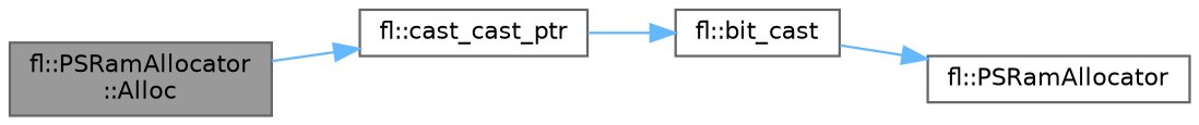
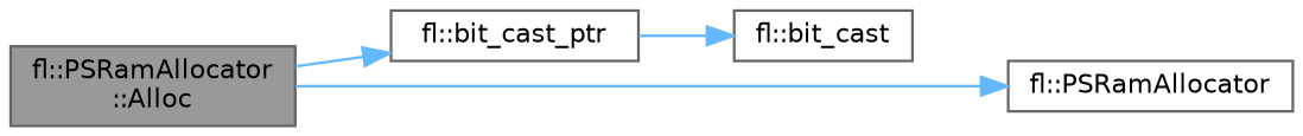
  digraph {
    rankdir=LR
    node [color=grey40 fillcolor=white fontname=Helvetica fontsize=10 shape=box style=filled]
    edge [color=steelblue1 fontname=Helvetica fontsize=10 labelfontname=Helvetica labelfontsize=10 style=solid]
    n1 [color=gray40 fillcolor=grey60 fontcolor=black height=0.2 label="fl::PSRamAllocator\l::Alloc" width=0.4]
-   n2 [height=0.2 label="fl::cast_cast_ptr" width=0.4]
+   n2 [height=0.2 label="fl::bit_cast_ptr" width=0.4]
    n3 [height=0.2 label="fl::PSRamAllocator" width=0.4]
    n4 [height=0.2 label="fl::bit_cast" width=0.4]
    n1 -> n2
-   n4 -> n3
+   n1 -> n3
    n2 -> n4
  }
